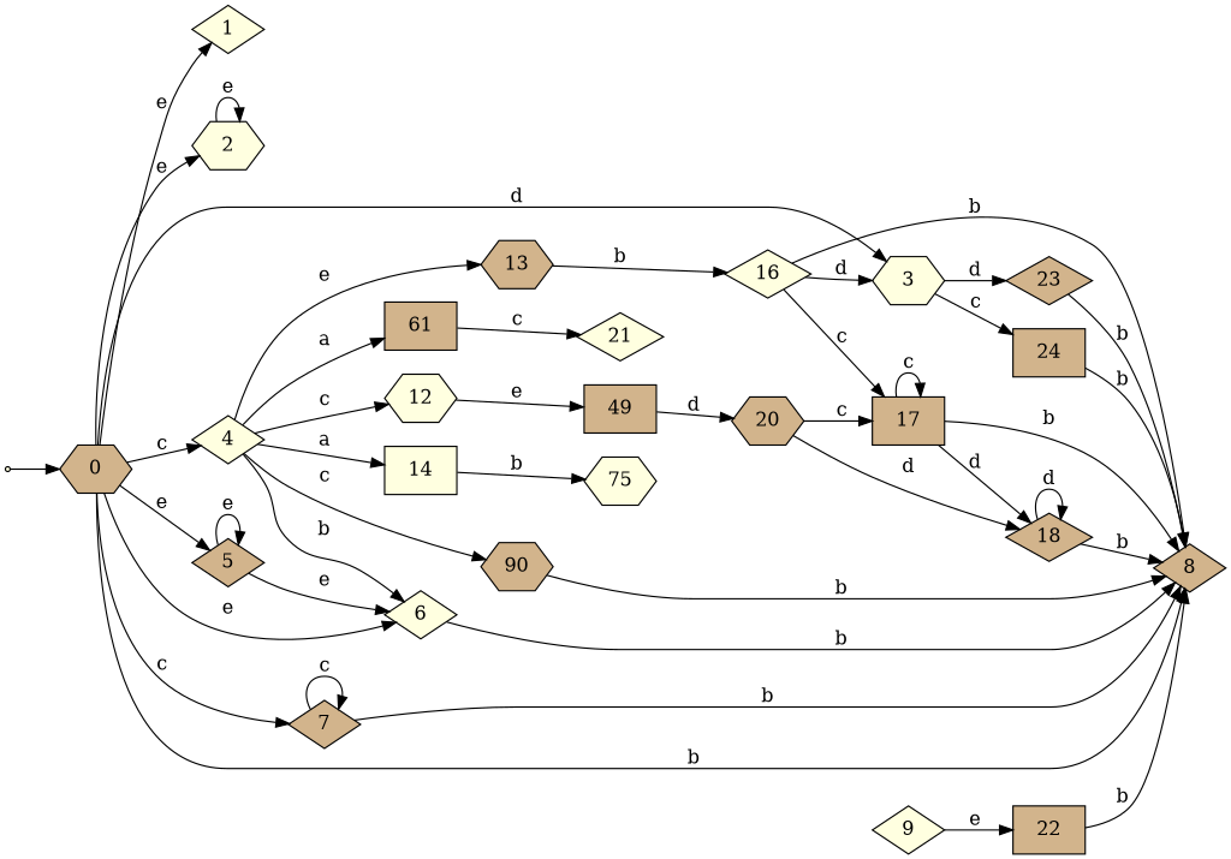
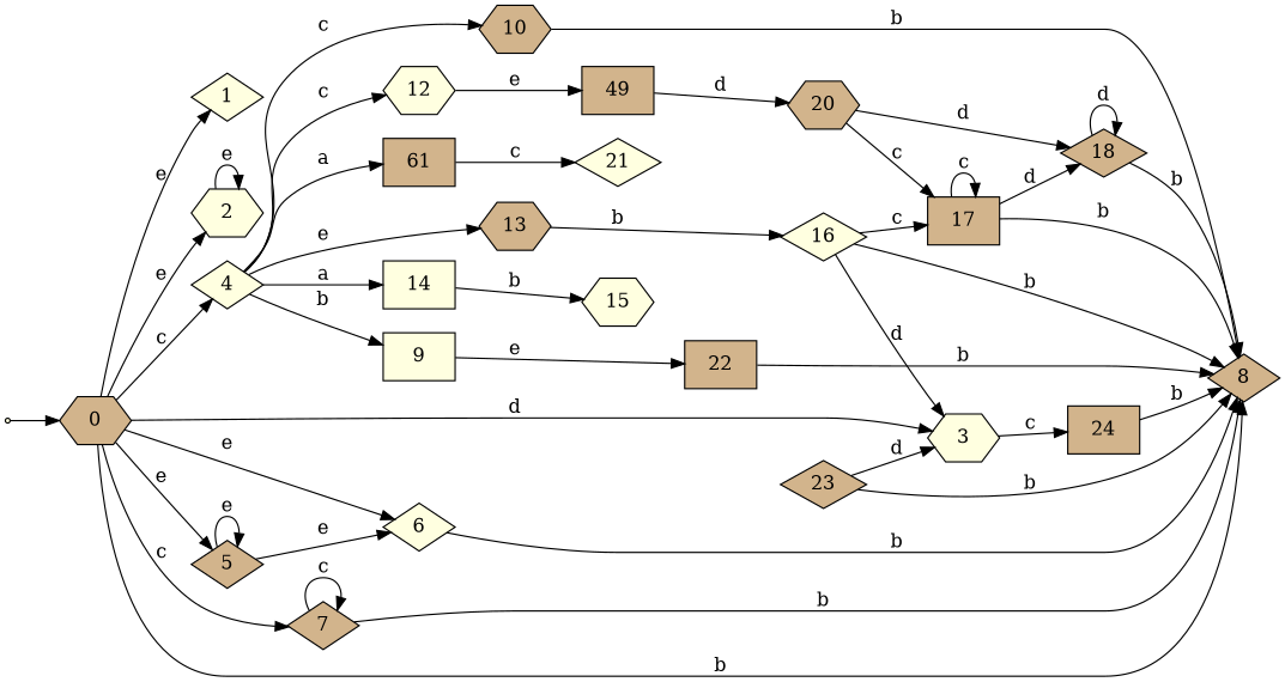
  digraph {
    rankdir=LR
    node [fillcolor=tan shape=diamond style=filled]
    dummy0 [fillcolor=lightyellow shape=point]
    0 [shape=hexagon]
    1 [fillcolor=lightyellow]
    2 [fillcolor=lightyellow shape=hexagon]
    3 [fillcolor=lightyellow shape=hexagon]
    4 [fillcolor=lightyellow]
    5
    6 [fillcolor=lightyellow]
    7
    8
    23
    24 [shape=box]
-   9 [fillcolor=lightyellow]
-   10 [shape=hexagon label=90]
+   9 [fillcolor=lightyellow shape=box]
+   10 [shape=hexagon]
    n15 [label=61 shape=box]
    12 [fillcolor=lightyellow shape=hexagon]
    13 [shape=hexagon]
    14 [fillcolor=lightyellow shape=box]
    22 [shape=box]
    21 [fillcolor=lightyellow]
    n21 [label=49 shape=box]
    16 [fillcolor=lightyellow]
-   15 [fillcolor=lightyellow shape=hexagon label=75]
+   15 [fillcolor=lightyellow shape=hexagon]
    20 [shape=hexagon]
    17 [shape=box]
    18
    dummy0 -> 0
    0 -> 1 [label=e]
    0 -> 2 [label=e]
    0 -> 3 [label=d]
    0 -> 4 [label=c]
    0 -> 5 [label=e]
    0 -> 6 [label=e]
    0 -> 7 [label=c]
    0 -> 8 [label=b]
    2 -> 2 [label=e]
-   3 -> 23 [label=d]
+   23 -> 3 [label=d]
    3 -> 24 [label=c]
-   4 -> 6 [label=b]
+   4 -> 9 [label=b]
    4 -> 10 [label=c]
    4 -> n15 [label=a]
    4 -> 12 [label=c]
    4 -> 13 [label=e]
    4 -> 14 [label=a]
    5 -> 5 [label=e]
    5 -> 6 [label=e]
    6 -> 8 [label=b]
    7 -> 7 [label=c]
    7 -> 8 [label=b]
    23 -> 8 [label=b]
    24 -> 8 [label=b]
    9 -> 22 [label=e]
    10 -> 8 [label=b]
    n15 -> 21 [label=c]
    12 -> n21 [label=e]
    13 -> 16 [label=b]
    14 -> 15 [label=b]
    22 -> 8 [label=b]
    n21 -> 20 [label=d]
    16 -> 3 [label=d]
    16 -> 8 [label=b]
    16 -> 17 [label=c]
    20 -> 17 [label=c]
    20 -> 18 [label=d]
    17 -> 8 [label=b]
    17 -> 17 [label=c]
    17 -> 18 [label=d]
    18 -> 8 [label=b]
    18 -> 18 [label=d]
  }
